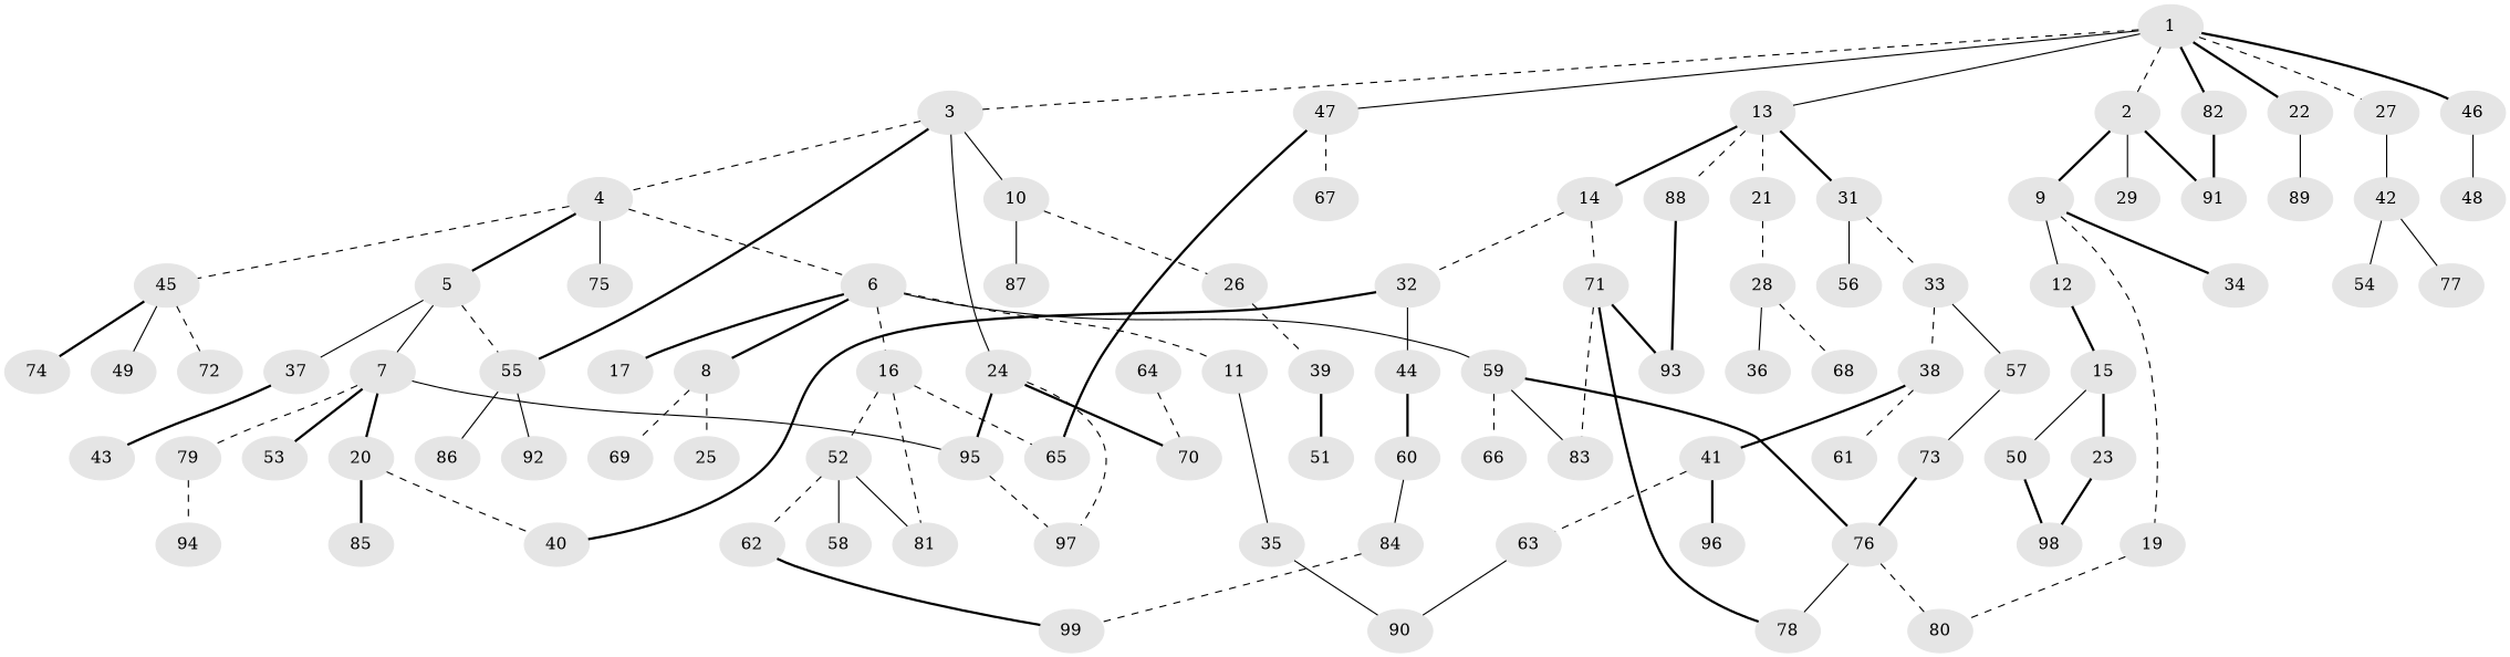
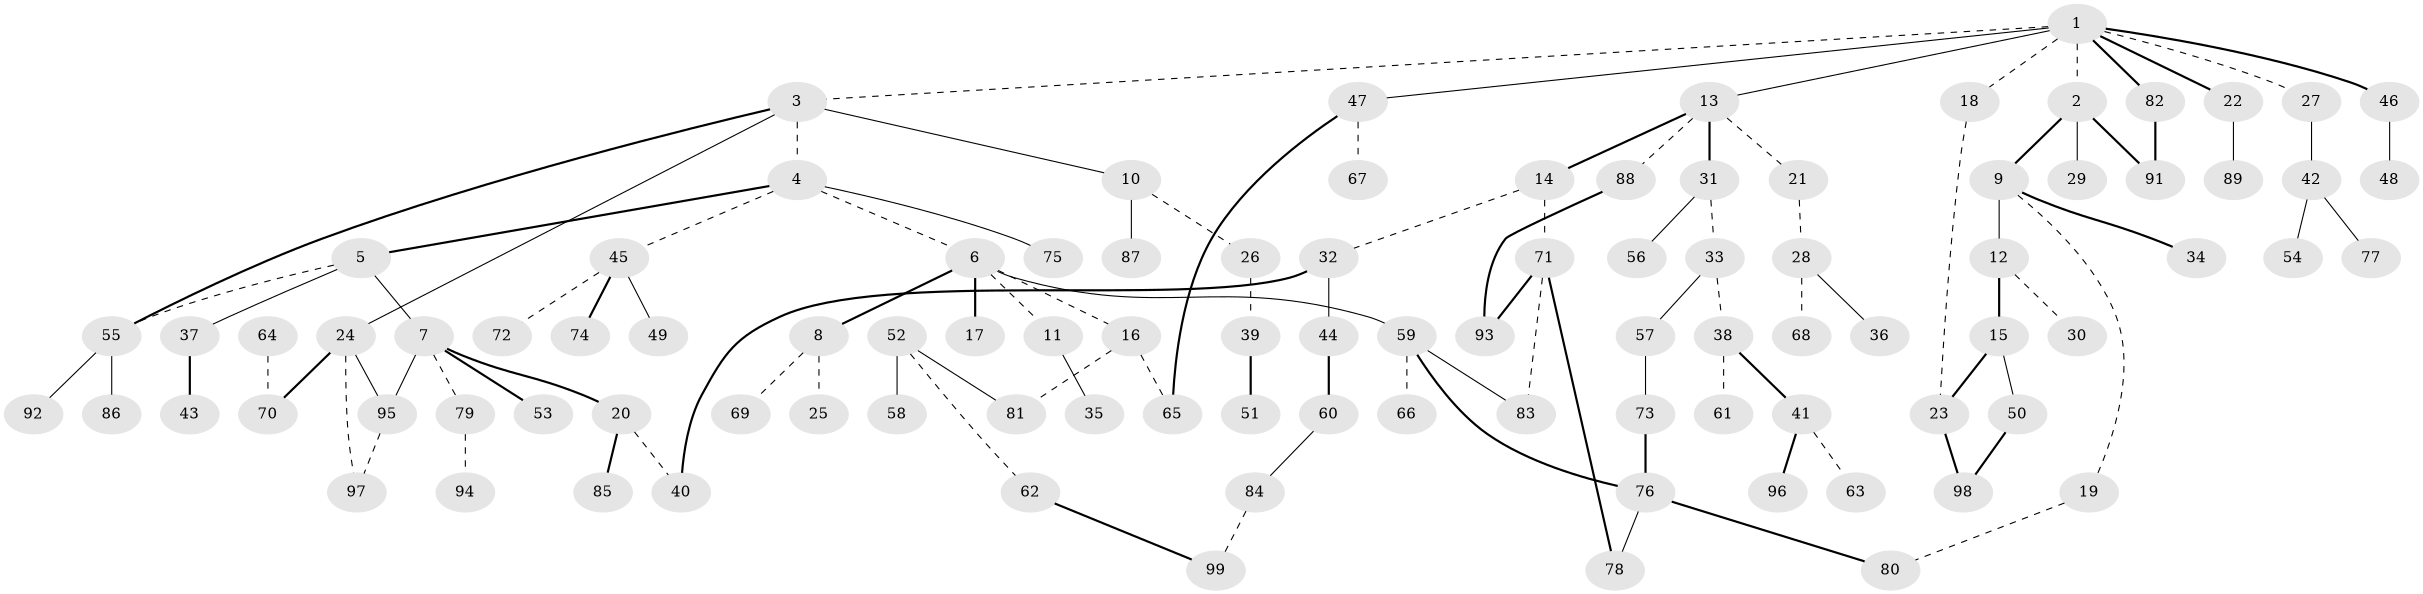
  graph {
    node [color=gray90 style=filled]
    edge [style=dashed]
    1
    2
    3
    13
+   18
    22
    27
    46
    47
    82
    9
    29
    91
    4
    10
    24
    55
    14
    21
    31
    88
    23
    89
    42
    48
    65
    67
    12
    19
    34
    5
    6
    45
    75
    26
    87
    95
    70
    97
    86
    92
    7
    37
    8
    11
    16
    17
    59
    49
    72
    74
    20
    53
    79
    43
    25
    69
    35
    52
    81
    66
    76
    83
    40
    85
    94
    15
+   30
    80
    39
-   90
    50
    32
    71
    28
    33
    56
    93
    44
    78
    98
    58
    62
    36
    68
    51
    54
    77
    38
    57
    60
    41
    61
    73
    63
    96
    84
    64
    99
    1 -- 2
    1 -- 3
    1 -- 13 [style=solid]
+   1 -- 18
    1 -- 22 [style=bold]
    1 -- 27
    1 -- 46 [style=bold]
    1 -- 47 [style=solid]
    1 -- 82 [style=bold]
    2 -- 9 [style=bold]
    2 -- 29 [style=solid]
    2 -- 91 [style=bold]
    3 -- 4
    3 -- 10 [style=solid]
    3 -- 24 [style=solid]
    3 -- 55 [style=bold]
    13 -- 14 [style=bold]
    13 -- 21
    13 -- 31 [style=bold]
    13 -- 88
+   18 -- 23
    22 -- 89 [style=solid]
    27 -- 42 [style=solid]
    46 -- 48 [style=solid]
    47 -- 65 [style=bold]
    47 -- 67
    82 -- 91 [style=bold]
    9 -- 12 [style=solid]
    9 -- 19
    9 -- 34 [style=bold]
    4 -- 5 [style=bold]
    4 -- 6
    4 -- 45
    4 -- 75 [style=solid]
    10 -- 26
    10 -- 87 [style=solid]
-   24 -- 95 [style=bold]
+   24 -- 95 [style=solid]
    24 -- 70 [style=bold]
    24 -- 97
    55 -- 86 [style=solid]
    55 -- 92 [style=solid]
    14 -- 32
    14 -- 71
    21 -- 28
    31 -- 33
    31 -- 56 [style=solid]
    88 -- 93 [style=bold]
    23 -- 98 [style=bold]
    42 -- 54 [style=solid]
    42 -- 77 [style=solid]
    12 -- 15 [style=bold]
+   12 -- 30
    19 -- 80
    5 -- 55
    5 -- 7 [style=solid]
    5 -- 37 [style=solid]
    6 -- 8 [style=bold]
    6 -- 11
    6 -- 16
    6 -- 17 [style=bold]
    6 -- 59 [style=solid]
    45 -- 49 [style=solid]
    45 -- 72
    45 -- 74 [style=bold]
    26 -- 39
    95 -- 97
    7 -- 95 [style=solid]
    7 -- 20 [style=bold]
    7 -- 53 [style=bold]
    7 -- 79
    37 -- 43 [style=bold]
    8 -- 25
    8 -- 69
    11 -- 35 [style=solid]
    16 -- 65
-   16 -- 52
    16 -- 81
    59 -- 66
    59 -- 76 [style=bold]
    59 -- 83 [style=solid]
    20 -- 40
    20 -- 85 [style=bold]
    79 -- 94
-   35 -- 90 [style=solid]
    52 -- 81 [style=solid]
    52 -- 58 [style=solid]
    52 -- 62
-   76 -- 80
+   76 -- 80 [style=bold]
    76 -- 78 [style=solid]
    15 -- 23 [style=bold]
    15 -- 50 [style=solid]
    39 -- 51 [style=bold]
    50 -- 98 [style=bold]
    32 -- 40 [style=bold]
    32 -- 44 [style=solid]
    71 -- 83
    71 -- 93 [style=bold]
    71 -- 78 [style=bold]
    28 -- 36 [style=solid]
    28 -- 68
    33 -- 38
    33 -- 57 [style=solid]
    44 -- 60 [style=bold]
    62 -- 99 [style=bold]
    38 -- 41 [style=bold]
    38 -- 61
    57 -- 73 [style=solid]
    60 -- 84 [style=solid]
    41 -- 63
    41 -- 96 [style=bold]
    73 -- 76 [style=bold]
-   63 -- 90 [style=solid]
    84 -- 99
    64 -- 70
  }
